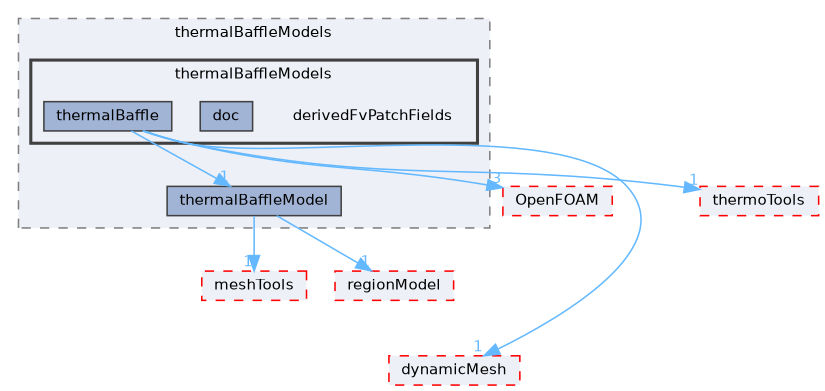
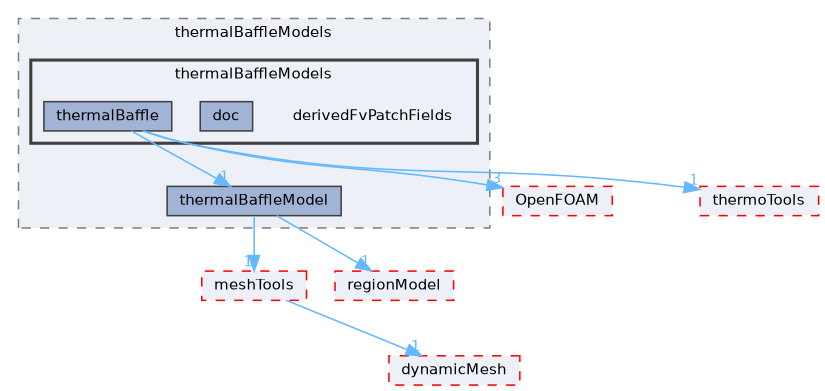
  digraph {
    compound=true
    node [fontname=Helvetica fontsize=10 shape=box color=red fillcolor="#edf0f7" style="filled,dashed"]
    edge [color=steelblue1 fontcolor=steelblue1 fontname=Helvetica fontsize=10 headlabel=1 labeldistance=1.5 labelfontname=Helvetica labelfontsize=10]
    n1 [height=0.2 label=derivedFvPatchFields shape=plaintext width=0.4 color="" fillcolor="" style=""]
    n2 [color=grey25 fillcolor="#a2b4d6" height=0.2 label=doc style=filled width=0.4]
    n3 [color=grey25 fillcolor="#a2b4d6" height=0.2 label=thermalBaffle style=filled width=0.4]
    n4 [color=grey25 fillcolor="#a2b4d6" height=0.2 label=thermalBaffleModel style=filled width=0.4]
    n5 [height=0.2 label=OpenFOAM width=0.4]
    n6 [height=0.2 label=dynamicMesh width=0.4]
    n7 [height=0.2 label=thermoTools width=0.4]
    n8 [height=0.2 label=meshTools width=0.4]
    n9 [height=0.2 label=regionModel width=0.4]
    subgraph cluster_1 {
      bgcolor="#edf0f7"
      fontname=Helvetica
      fontsize=10
      label=thermalBaffleModels
      pencolor=grey50
      style="filled,dashed"
      n4
      subgraph cluster_2 {
        bgcolor="#edf0f7"
        fontname=Helvetica
        fontsize=10
        label=thermalBaffleModels
        pencolor=grey25
        style="filled,bold"
        n1
        n2
        n3
      }
    }
    n3 -> n4
    n3 -> n5 [headlabel=3]
-   n3 -> n6
+   n8 -> n6
    n3 -> n7
    n4 -> n8
    n4 -> n9
  }
